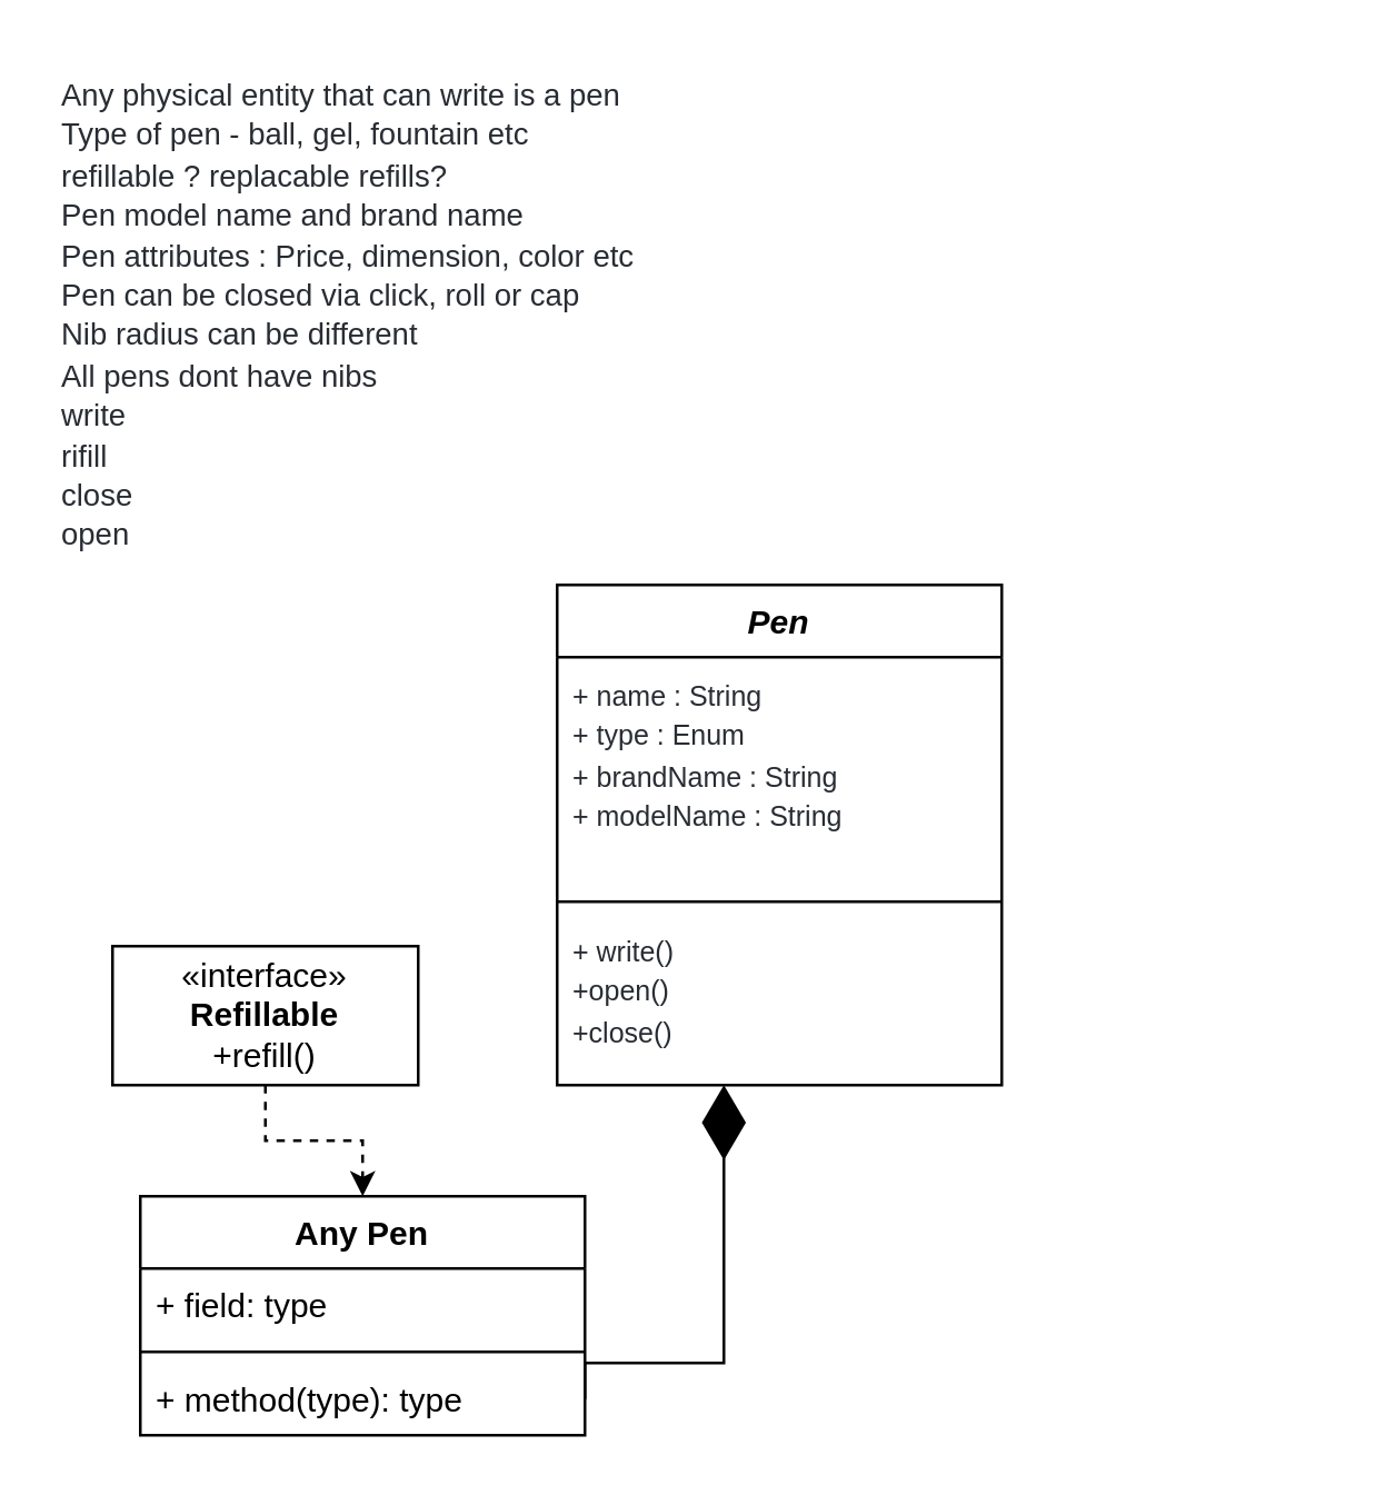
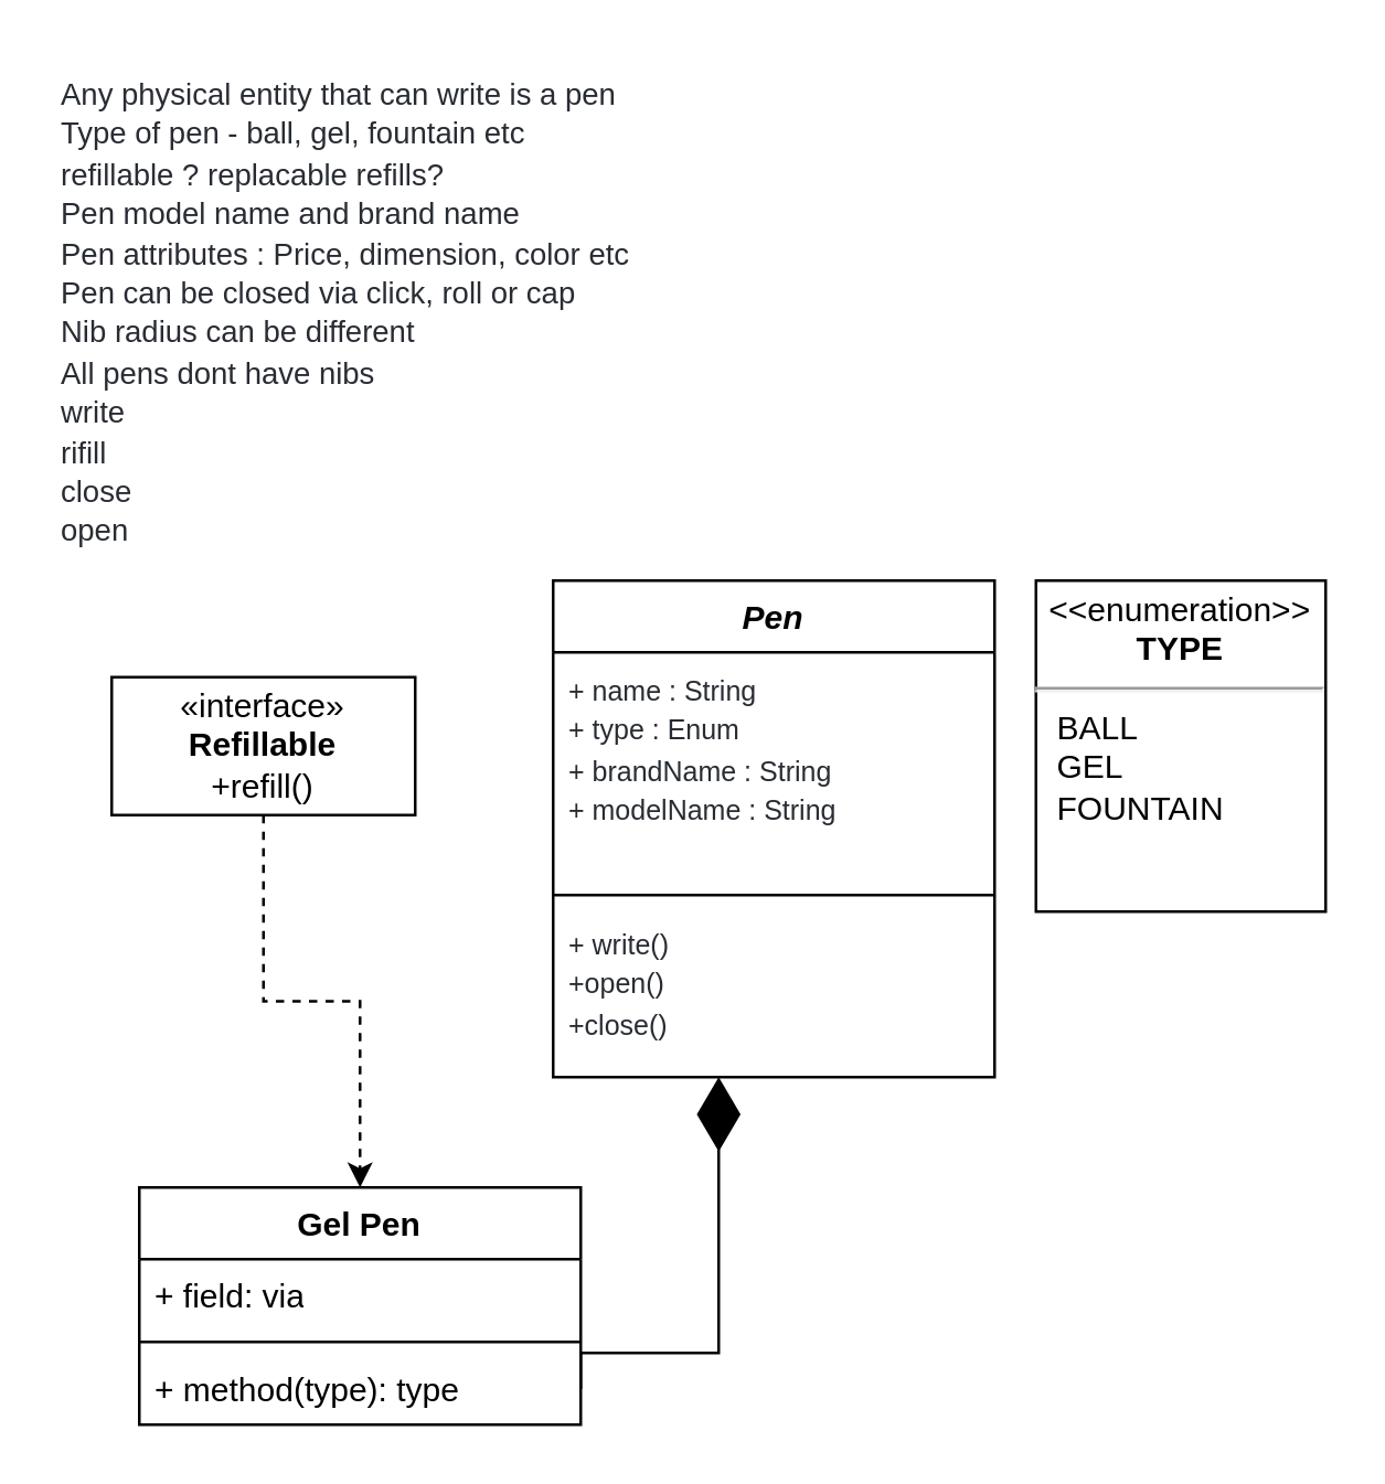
  <mxCell id="0" />
  <mxCell id="1" parent="0" />
+ <mxCell id="2" value="&lt;p style=&quot;margin:0px;margin-top:4px;text-align:center;&quot;&gt;&amp;lt;&amp;lt;enumeration&amp;gt;&amp;gt;&lt;br&gt;&lt;b&gt;TYPE&lt;/b&gt;&lt;/p&gt;&lt;hr&gt;&lt;p style=&quot;margin:0px;margin-left:8px;text-align:left;&quot;&gt;BALL&lt;/p&gt;&lt;p style=&quot;margin:0px;margin-left:8px;text-align:left;&quot;&gt;GEL&lt;/p&gt;&lt;p style=&quot;margin:0px;margin-left:8px;text-align:left;&quot;&gt;FOUNTAIN&lt;/p&gt;" style="shape=rect;html=1;overflow=fill;whiteSpace=wrap;" vertex="1" parent="1"><mxGeometry x="375" y="210" width="105" height="120" as="geometry" /></mxCell>
  <mxCell id="3" value="&lt;span data-lucid-type=&quot;application/vnd.lucid.text&quot; data-lucid-content=&quot;{&amp;quot;t&amp;quot;:&amp;quot;Any physical entity that can write is a pen\nType of pen - ball, gel, fountain etc\n refillable ? replacable refills?\nPen model name and brand name\nPen attributes : Price, dimension, color etc\nPen can be closed via click, roll or cap\nNib radius can be different\nAll pens dont have nibs\nwrite\nrifill \nclose \nopen &amp;quot;,&amp;quot;m&amp;quot;:[{&amp;quot;s&amp;quot;:0,&amp;quot;n&amp;quot;:&amp;quot;t&amp;quot;,&amp;quot;v&amp;quot;:&amp;quot;ol&amp;quot;},{&amp;quot;s&amp;quot;:0,&amp;quot;n&amp;quot;:&amp;quot;il&amp;quot;,&amp;quot;v&amp;quot;:31.333},{&amp;quot;s&amp;quot;:0,&amp;quot;n&amp;quot;:&amp;quot;fl&amp;quot;,&amp;quot;v&amp;quot;:31.333},{&amp;quot;s&amp;quot;:0,&amp;quot;n&amp;quot;:&amp;quot;a&amp;quot;,&amp;quot;v&amp;quot;:&amp;quot;left&amp;quot;},{&amp;quot;s&amp;quot;:44,&amp;quot;n&amp;quot;:&amp;quot;t&amp;quot;,&amp;quot;v&amp;quot;:&amp;quot;ol&amp;quot;},{&amp;quot;s&amp;quot;:44,&amp;quot;n&amp;quot;:&amp;quot;il&amp;quot;,&amp;quot;v&amp;quot;:31.333},{&amp;quot;s&amp;quot;:44,&amp;quot;n&amp;quot;:&amp;quot;fl&amp;quot;,&amp;quot;v&amp;quot;:31.333},{&amp;quot;s&amp;quot;:44,&amp;quot;n&amp;quot;:&amp;quot;a&amp;quot;,&amp;quot;v&amp;quot;:&amp;quot;left&amp;quot;},{&amp;quot;s&amp;quot;:82,&amp;quot;n&amp;quot;:&amp;quot;t&amp;quot;,&amp;quot;v&amp;quot;:&amp;quot;ol&amp;quot;},{&amp;quot;s&amp;quot;:82,&amp;quot;n&amp;quot;:&amp;quot;il&amp;quot;,&amp;quot;v&amp;quot;:31.333},{&amp;quot;s&amp;quot;:82,&amp;quot;n&amp;quot;:&amp;quot;fl&amp;quot;,&amp;quot;v&amp;quot;:31.333},{&amp;quot;s&amp;quot;:82,&amp;quot;n&amp;quot;:&amp;quot;a&amp;quot;,&amp;quot;v&amp;quot;:&amp;quot;left&amp;quot;},{&amp;quot;s&amp;quot;:116,&amp;quot;n&amp;quot;:&amp;quot;t&amp;quot;,&amp;quot;v&amp;quot;:&amp;quot;ol&amp;quot;},{&amp;quot;s&amp;quot;:116,&amp;quot;n&amp;quot;:&amp;quot;il&amp;quot;,&amp;quot;v&amp;quot;:31.333},{&amp;quot;s&amp;quot;:116,&amp;quot;n&amp;quot;:&amp;quot;fl&amp;quot;,&amp;quot;v&amp;quot;:31.333},{&amp;quot;s&amp;quot;:116,&amp;quot;n&amp;quot;:&amp;quot;a&amp;quot;,&amp;quot;v&amp;quot;:&amp;quot;left&amp;quot;},{&amp;quot;s&amp;quot;:146,&amp;quot;n&amp;quot;:&amp;quot;t&amp;quot;,&amp;quot;v&amp;quot;:&amp;quot;ol&amp;quot;},{&amp;quot;s&amp;quot;:146,&amp;quot;n&amp;quot;:&amp;quot;il&amp;quot;,&amp;quot;v&amp;quot;:31.333},{&amp;quot;s&amp;quot;:146,&amp;quot;n&amp;quot;:&amp;quot;fl&amp;quot;,&amp;quot;v&amp;quot;:31.333},{&amp;quot;s&amp;quot;:146,&amp;quot;n&amp;quot;:&amp;quot;a&amp;quot;,&amp;quot;v&amp;quot;:&amp;quot;left&amp;quot;},{&amp;quot;s&amp;quot;:191,&amp;quot;n&amp;quot;:&amp;quot;t&amp;quot;,&amp;quot;v&amp;quot;:&amp;quot;ol&amp;quot;},{&amp;quot;s&amp;quot;:191,&amp;quot;n&amp;quot;:&amp;quot;il&amp;quot;,&amp;quot;v&amp;quot;:31.333},{&amp;quot;s&amp;quot;:191,&amp;quot;n&amp;quot;:&amp;quot;fl&amp;quot;,&amp;quot;v&amp;quot;:31.333},{&amp;quot;s&amp;quot;:191,&amp;quot;n&amp;quot;:&amp;quot;a&amp;quot;,&amp;quot;v&amp;quot;:&amp;quot;left&amp;quot;},{&amp;quot;s&amp;quot;:232,&amp;quot;n&amp;quot;:&amp;quot;t&amp;quot;,&amp;quot;v&amp;quot;:&amp;quot;ol&amp;quot;},{&amp;quot;s&amp;quot;:232,&amp;quot;n&amp;quot;:&amp;quot;il&amp;quot;,&amp;quot;v&amp;quot;:31.333},{&amp;quot;s&amp;quot;:232,&amp;quot;n&amp;quot;:&amp;quot;fl&amp;quot;,&amp;quot;v&amp;quot;:31.333},{&amp;quot;s&amp;quot;:232,&amp;quot;n&amp;quot;:&amp;quot;a&amp;quot;,&amp;quot;v&amp;quot;:&amp;quot;left&amp;quot;},{&amp;quot;s&amp;quot;:260,&amp;quot;n&amp;quot;:&amp;quot;t&amp;quot;,&amp;quot;v&amp;quot;:&amp;quot;ol&amp;quot;},{&amp;quot;s&amp;quot;:260,&amp;quot;n&amp;quot;:&amp;quot;il&amp;quot;,&amp;quot;v&amp;quot;:31.333},{&amp;quot;s&amp;quot;:260,&amp;quot;n&amp;quot;:&amp;quot;fl&amp;quot;,&amp;quot;v&amp;quot;:31.333},{&amp;quot;s&amp;quot;:260,&amp;quot;n&amp;quot;:&amp;quot;a&amp;quot;,&amp;quot;v&amp;quot;:&amp;quot;left&amp;quot;},{&amp;quot;s&amp;quot;:284,&amp;quot;n&amp;quot;:&amp;quot;t&amp;quot;,&amp;quot;v&amp;quot;:&amp;quot;ol&amp;quot;},{&amp;quot;s&amp;quot;:284,&amp;quot;n&amp;quot;:&amp;quot;il&amp;quot;,&amp;quot;v&amp;quot;:31.333},{&amp;quot;s&amp;quot;:284,&amp;quot;n&amp;quot;:&amp;quot;fl&amp;quot;,&amp;quot;v&amp;quot;:31.333},{&amp;quot;s&amp;quot;:284,&amp;quot;n&amp;quot;:&amp;quot;a&amp;quot;,&amp;quot;v&amp;quot;:&amp;quot;left&amp;quot;},{&amp;quot;s&amp;quot;:290,&amp;quot;n&amp;quot;:&amp;quot;t&amp;quot;,&amp;quot;v&amp;quot;:&amp;quot;ol&amp;quot;},{&amp;quot;s&amp;quot;:290,&amp;quot;n&amp;quot;:&amp;quot;il&amp;quot;,&amp;quot;v&amp;quot;:31.333},{&amp;quot;s&amp;quot;:290,&amp;quot;n&amp;quot;:&amp;quot;fl&amp;quot;,&amp;quot;v&amp;quot;:31.333},{&amp;quot;s&amp;quot;:290,&amp;quot;n&amp;quot;:&amp;quot;a&amp;quot;,&amp;quot;v&amp;quot;:&amp;quot;left&amp;quot;},{&amp;quot;s&amp;quot;:298,&amp;quot;n&amp;quot;:&amp;quot;t&amp;quot;,&amp;quot;v&amp;quot;:&amp;quot;ol&amp;quot;},{&amp;quot;s&amp;quot;:298,&amp;quot;n&amp;quot;:&amp;quot;il&amp;quot;,&amp;quot;v&amp;quot;:31.333},{&amp;quot;s&amp;quot;:298,&amp;quot;n&amp;quot;:&amp;quot;fl&amp;quot;,&amp;quot;v&amp;quot;:31.333},{&amp;quot;s&amp;quot;:298,&amp;quot;n&amp;quot;:&amp;quot;a&amp;quot;,&amp;quot;v&amp;quot;:&amp;quot;left&amp;quot;},{&amp;quot;s&amp;quot;:305,&amp;quot;n&amp;quot;:&amp;quot;t&amp;quot;,&amp;quot;v&amp;quot;:&amp;quot;ol&amp;quot;},{&amp;quot;s&amp;quot;:305,&amp;quot;n&amp;quot;:&amp;quot;il&amp;quot;,&amp;quot;v&amp;quot;:31.333},{&amp;quot;s&amp;quot;:305,&amp;quot;n&amp;quot;:&amp;quot;fl&amp;quot;,&amp;quot;v&amp;quot;:31.333},{&amp;quot;s&amp;quot;:305,&amp;quot;n&amp;quot;:&amp;quot;a&amp;quot;,&amp;quot;v&amp;quot;:&amp;quot;left&amp;quot;},{&amp;quot;s&amp;quot;:0,&amp;quot;n&amp;quot;:&amp;quot;s&amp;quot;,&amp;quot;v&amp;quot;:31.333,&amp;quot;e&amp;quot;:310},{&amp;quot;s&amp;quot;:0,&amp;quot;n&amp;quot;:&amp;quot;fsp&amp;quot;,&amp;quot;v&amp;quot;:&amp;quot;ss_presetShapeStyle1_textStyle&amp;quot;,&amp;quot;e&amp;quot;:310},{&amp;quot;s&amp;quot;:0,&amp;quot;n&amp;quot;:&amp;quot;fsp2&amp;quot;,&amp;quot;v&amp;quot;:&amp;quot;ss_presetShapeStyle1_textStyle&amp;quot;,&amp;quot;e&amp;quot;:310}]}&quot;&gt;&lt;font style=&quot;font-size: 11px;&quot;&gt;&lt;span style=&quot;color: rgb(40, 44, 51);&quot;&gt;Any physical entity that can write is a pen&lt;br&gt;&lt;/span&gt;&lt;span style=&quot;color: rgb(40, 44, 51);&quot;&gt;Type of pen - ball, gel, fountain etc&lt;br&gt;&lt;/span&gt;&lt;span style=&quot;color: rgb(40, 44, 51);&quot;&gt; refillable ? replacable refills?&lt;br&gt;&lt;/span&gt;&lt;span style=&quot;color: rgb(40, 44, 51);&quot;&gt;Pen model name and brand name&lt;br&gt;&lt;/span&gt;&lt;span style=&quot;color: rgb(40, 44, 51);&quot;&gt;Pen attributes : Price, dimension, color etc&lt;br&gt;&lt;/span&gt;&lt;span style=&quot;color: rgb(40, 44, 51);&quot;&gt;Pen can be closed via click, roll or cap&lt;br&gt;&lt;/span&gt;&lt;span style=&quot;color: rgb(40, 44, 51);&quot;&gt;Nib radius can be different&lt;br&gt;&lt;/span&gt;&lt;span style=&quot;color: rgb(40, 44, 51);&quot;&gt;All pens dont have nibs&lt;br&gt;&lt;/span&gt;&lt;span style=&quot;color: rgb(40, 44, 51);&quot;&gt;write&lt;br&gt;&lt;/span&gt;&lt;span style=&quot;color: rgb(40, 44, 51);&quot;&gt;rifill &lt;br&gt;&lt;/span&gt;&lt;span style=&quot;color: rgb(40, 44, 51);&quot;&gt;close &lt;br&gt;&lt;/span&gt;&lt;span style=&quot;color: rgb(40, 44, 51);&quot;&gt;open &lt;/span&gt;&lt;/font&gt;&lt;/span&gt;" style="text;whiteSpace=wrap;html=1;" vertex="1" parent="1"><mxGeometry x="20" y="20" width="270" height="190" as="geometry" /></mxCell>
  <mxCell id="4" value="&lt;i&gt;Pen&lt;/i&gt;" style="swimlane;fontStyle=1;align=center;verticalAlign=top;childLayout=stackLayout;horizontal=1;startSize=26;horizontalStack=0;resizeParent=1;resizeParentMax=0;resizeLast=0;collapsible=1;marginBottom=0;whiteSpace=wrap;html=1;" vertex="1" parent="1"><mxGeometry x="200" y="210" width="160" height="180" as="geometry" /></mxCell>
  <mxCell id="5" value="&lt;span data-lucid-content=&quot;{&amp;quot;t&amp;quot;:&amp;quot;+ name : String\n+ type : Enum\n+ brandName : String\n+ modelName : String\n\n&amp;quot;,&amp;quot;m&amp;quot;:[{&amp;quot;s&amp;quot;:0,&amp;quot;n&amp;quot;:&amp;quot;a&amp;quot;,&amp;quot;v&amp;quot;:&amp;quot;center&amp;quot;},{&amp;quot;s&amp;quot;:16,&amp;quot;n&amp;quot;:&amp;quot;a&amp;quot;,&amp;quot;v&amp;quot;:&amp;quot;center&amp;quot;},{&amp;quot;s&amp;quot;:30,&amp;quot;n&amp;quot;:&amp;quot;a&amp;quot;,&amp;quot;v&amp;quot;:&amp;quot;center&amp;quot;},{&amp;quot;s&amp;quot;:51,&amp;quot;n&amp;quot;:&amp;quot;a&amp;quot;,&amp;quot;v&amp;quot;:&amp;quot;center&amp;quot;},{&amp;quot;s&amp;quot;:72,&amp;quot;n&amp;quot;:&amp;quot;a&amp;quot;,&amp;quot;v&amp;quot;:&amp;quot;center&amp;quot;},{&amp;quot;s&amp;quot;:0,&amp;quot;n&amp;quot;:&amp;quot;s&amp;quot;,&amp;quot;v&amp;quot;:31.333,&amp;quot;e&amp;quot;:73},{&amp;quot;s&amp;quot;:0,&amp;quot;n&amp;quot;:&amp;quot;fsp&amp;quot;,&amp;quot;v&amp;quot;:&amp;quot;ss_presetShapeStyle1_textStyle&amp;quot;,&amp;quot;e&amp;quot;:73},{&amp;quot;s&amp;quot;:0,&amp;quot;n&amp;quot;:&amp;quot;fsp2&amp;quot;,&amp;quot;v&amp;quot;:&amp;quot;ss_presetShapeStyle1_textStyle&amp;quot;,&amp;quot;e&amp;quot;:73}]}&quot; data-lucid-type=&quot;application/vnd.lucid.text&quot;&gt;&lt;font style=&quot;font-size: 10px;&quot;&gt;&lt;span style=&quot;color: rgb(40, 44, 51);&quot;&gt;+ name : String&lt;br&gt;&lt;/span&gt;&lt;span style=&quot;color: rgb(40, 44, 51);&quot;&gt;+ type : Enum&lt;br&gt;&lt;/span&gt;&lt;span style=&quot;color: rgb(40, 44, 51);&quot;&gt;+ brandName : String&lt;br&gt;&lt;/span&gt;&lt;span style=&quot;color: rgb(40, 44, 51);&quot;&gt;+ modelName : String&lt;br&gt;&lt;/span&gt;&lt;/font&gt;&lt;span style=&quot;color:#282c33;font-size:23.5px;&quot;&gt;&lt;br&gt;&lt;/span&gt;&lt;/span&gt;" style="text;strokeColor=none;fillColor=none;align=left;verticalAlign=top;spacingLeft=4;spacingRight=4;overflow=hidden;rotatable=0;points=[[0,0.5],[1,0.5]];portConstraint=eastwest;whiteSpace=wrap;html=1;" vertex="1" parent="4"><mxGeometry y="26" width="160" height="84" as="geometry" /></mxCell>
  <mxCell id="6" value="" style="line;strokeWidth=1;fillColor=none;align=left;verticalAlign=middle;spacingTop=-1;spacingLeft=3;spacingRight=3;rotatable=0;labelPosition=right;points=[];portConstraint=eastwest;strokeColor=inherit;" vertex="1" parent="4"><mxGeometry y="110" width="160" height="8" as="geometry" /></mxCell>
  <mxCell id="7" value="&lt;span data-lucid-content=&quot;{&amp;quot;t&amp;quot;:&amp;quot;+ write()\n+open()\n+close()&amp;quot;,&amp;quot;m&amp;quot;:[{&amp;quot;s&amp;quot;:0,&amp;quot;n&amp;quot;:&amp;quot;a&amp;quot;,&amp;quot;v&amp;quot;:&amp;quot;center&amp;quot;},{&amp;quot;s&amp;quot;:0,&amp;quot;n&amp;quot;:&amp;quot;fsp&amp;quot;,&amp;quot;v&amp;quot;:&amp;quot;ss_presetShapeStyle1_textStyle&amp;quot;,&amp;quot;e&amp;quot;:26},{&amp;quot;s&amp;quot;:0,&amp;quot;n&amp;quot;:&amp;quot;fsp2&amp;quot;,&amp;quot;v&amp;quot;:&amp;quot;ss_presetShapeStyle1_textStyle&amp;quot;,&amp;quot;e&amp;quot;:26},{&amp;quot;s&amp;quot;:10,&amp;quot;n&amp;quot;:&amp;quot;a&amp;quot;,&amp;quot;v&amp;quot;:&amp;quot;center&amp;quot;},{&amp;quot;s&amp;quot;:18,&amp;quot;n&amp;quot;:&amp;quot;a&amp;quot;,&amp;quot;v&amp;quot;:&amp;quot;center&amp;quot;},{&amp;quot;s&amp;quot;:0,&amp;quot;n&amp;quot;:&amp;quot;s&amp;quot;,&amp;quot;v&amp;quot;:31.333,&amp;quot;e&amp;quot;:26}]}&quot; data-lucid-type=&quot;application/vnd.lucid.text&quot;&gt;&lt;font style=&quot;font-size: 10px;&quot;&gt;&lt;span style=&quot;color: rgb(40, 44, 51);&quot;&gt;+ write()&lt;br&gt;&lt;/span&gt;&lt;span style=&quot;color: rgb(40, 44, 51);&quot;&gt;+open()&lt;br&gt;&lt;/span&gt;&lt;span style=&quot;color: rgb(40, 44, 51);&quot;&gt;+close()&lt;/span&gt;&lt;/font&gt;&lt;/span&gt;" style="text;strokeColor=none;fillColor=none;align=left;verticalAlign=top;spacingLeft=4;spacingRight=4;overflow=hidden;rotatable=0;points=[[0,0.5],[1,0.5]];portConstraint=eastwest;whiteSpace=wrap;html=1;" vertex="1" parent="4"><mxGeometry y="118" width="160" height="62" as="geometry" /></mxCell>
- <mxCell id="8" value="Any Pen" style="swimlane;fontStyle=1;align=center;verticalAlign=top;childLayout=stackLayout;horizontal=1;startSize=26;horizontalStack=0;resizeParent=1;resizeParentMax=0;resizeLast=0;collapsible=1;marginBottom=0;whiteSpace=wrap;html=1;" vertex="1" parent="1"><mxGeometry x="50" y="430" width="160" height="86" as="geometry" /></mxCell>
- <mxCell id="9" value="+ field: type" style="text;strokeColor=none;fillColor=none;align=left;verticalAlign=top;spacingLeft=4;spacingRight=4;overflow=hidden;rotatable=0;points=[[0,0.5],[1,0.5]];portConstraint=eastwest;whiteSpace=wrap;html=1;" vertex="1" parent="8"><mxGeometry y="26" width="160" height="26" as="geometry" /></mxCell>
+ <mxCell id="8" value="Gel Pen" style="swimlane;fontStyle=1;align=center;verticalAlign=top;childLayout=stackLayout;horizontal=1;startSize=26;horizontalStack=0;resizeParent=1;resizeParentMax=0;resizeLast=0;collapsible=1;marginBottom=0;whiteSpace=wrap;html=1;" vertex="1" parent="1"><mxGeometry x="50" y="430" width="160" height="86" as="geometry" /></mxCell>
+ <mxCell id="9" value="+ field: via" style="text;strokeColor=none;fillColor=none;align=left;verticalAlign=top;spacingLeft=4;spacingRight=4;overflow=hidden;rotatable=0;points=[[0,0.5],[1,0.5]];portConstraint=eastwest;whiteSpace=wrap;html=1;" vertex="1" parent="8"><mxGeometry y="26" width="160" height="26" as="geometry" /></mxCell>
  <mxCell id="10" value="" style="line;strokeWidth=1;fillColor=none;align=left;verticalAlign=middle;spacingTop=-1;spacingLeft=3;spacingRight=3;rotatable=0;labelPosition=right;points=[];portConstraint=eastwest;strokeColor=inherit;" vertex="1" parent="8"><mxGeometry y="52" width="160" height="8" as="geometry" /></mxCell>
  <mxCell id="11" value="+ method(type): type" style="text;strokeColor=none;fillColor=none;align=left;verticalAlign=top;spacingLeft=4;spacingRight=4;overflow=hidden;rotatable=0;points=[[0,0.5],[1,0.5]];portConstraint=eastwest;whiteSpace=wrap;html=1;" vertex="1" parent="8"><mxGeometry y="60" width="160" height="26" as="geometry" /></mxCell>
  <mxCell id="12" value="" style="endArrow=diamondThin;endFill=1;endSize=24;html=1;rounded=0;exitX=1;exitY=0.5;exitDx=0;exitDy=0;" edge="1" parent="1" source="11"><mxGeometry width="160" relative="1" as="geometry"><mxPoint x="260" y="490" as="sourcePoint" /><mxPoint x="260" y="390" as="targetPoint" /><Array as="points"><mxPoint x="210" y="490" /><mxPoint x="260" y="490" /></Array></mxGeometry></mxCell>
  <mxCell id="13" style="edgeStyle=orthogonalEdgeStyle;rounded=0;orthogonalLoop=1;jettySize=auto;html=1;dashed=1;" edge="1" parent="1" source="14" target="8"><mxGeometry relative="1" as="geometry" /></mxCell>
- <mxCell id="14" value="«interface»&lt;br&gt;&lt;b&gt;Refillable&lt;/b&gt;&lt;div&gt;+refill()&lt;b&gt;&lt;br&gt;&lt;/b&gt;&lt;/div&gt;" style="html=1;whiteSpace=wrap;" vertex="1" parent="1"><mxGeometry x="40" y="340" width="110" height="50" as="geometry" /></mxCell>
+ <mxCell id="14" value="«interface»&lt;br&gt;&lt;b&gt;Refillable&lt;/b&gt;&lt;div&gt;+refill()&lt;b&gt;&lt;br&gt;&lt;/b&gt;&lt;/div&gt;" style="html=1;whiteSpace=wrap;" vertex="1" parent="1"><mxGeometry x="40" y="245" width="110" height="50" as="geometry" /></mxCell>
